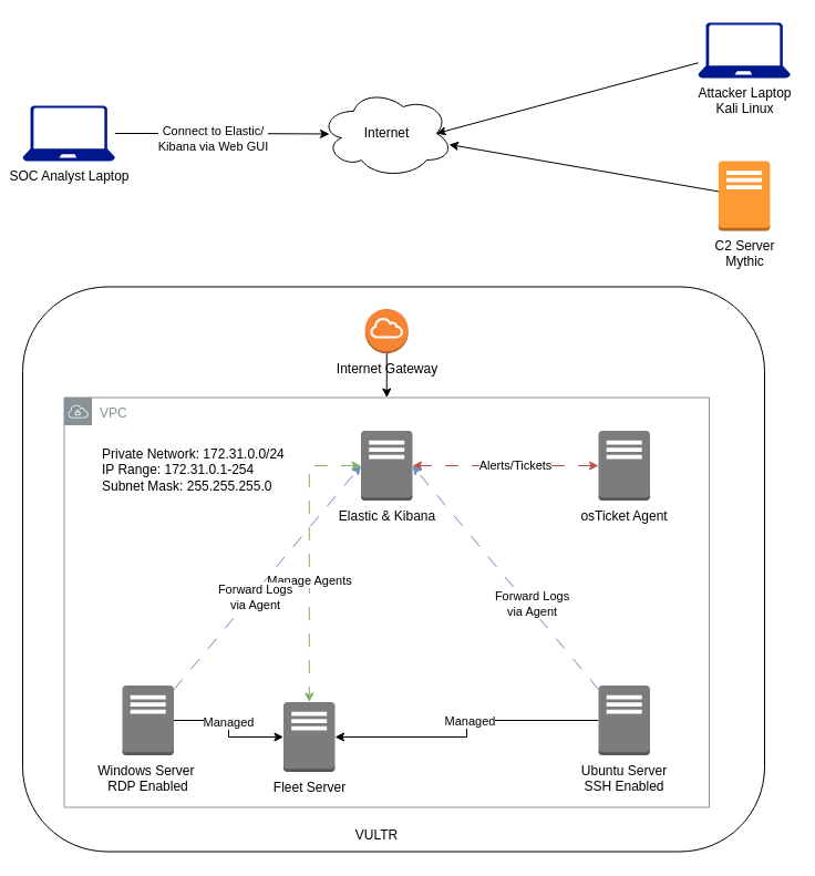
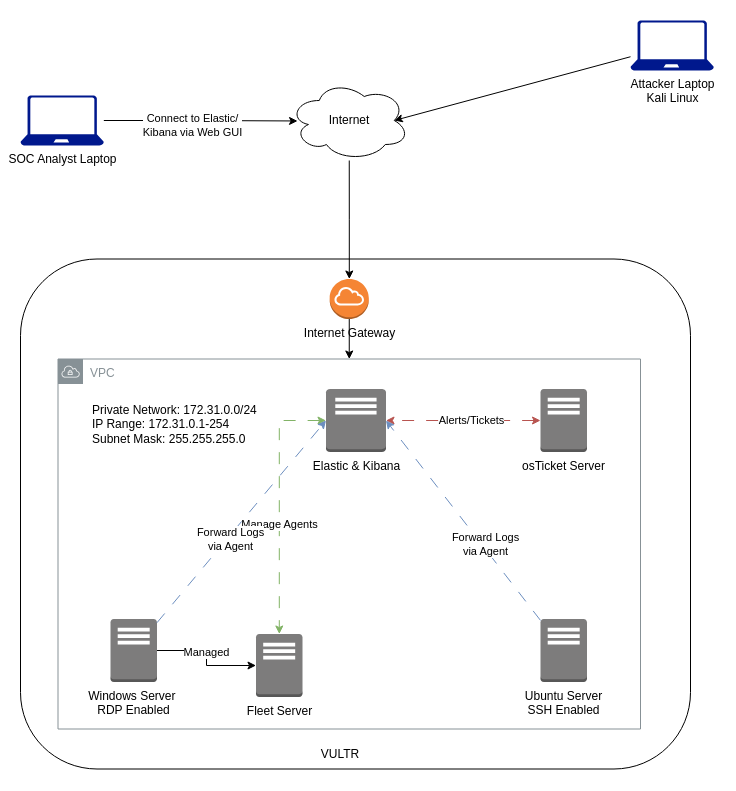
  <mxCell id="0" />
  <mxCell id="1" parent="0" />
  <mxCell id="2" value="" style="rounded=1;whiteSpace=wrap;html=1;" vertex="1" parent="1"><mxGeometry x="20" y="258.5" width="670" height="510" as="geometry" /></mxCell>
  <mxCell id="3" value="VPC" style="sketch=0;outlineConnect=0;gradientColor=none;html=1;whiteSpace=wrap;fontSize=12;fontStyle=0;shape=mxgraph.aws4.group;grIcon=mxgraph.aws4.group_vpc;strokeColor=#879196;fillColor=none;verticalAlign=top;align=left;spacingLeft=30;fontColor=#879196;dashed=0;" vertex="1" parent="1"><mxGeometry x="57.5" y="358.5" width="582.5" height="370" as="geometry" /></mxCell>
- <mxCell id="4" style="edgeStyle=orthogonalEdgeStyle;rounded=0;orthogonalLoop=1;jettySize=auto;html=1;" edge="1" parent="1" source="6" target="7"><mxGeometry relative="1" as="geometry" /></mxCell>
- <mxCell id="5" value="Managed" style="edgeLabel;html=1;align=center;verticalAlign=middle;resizable=0;points=[];" vertex="1" connectable="0" parent="4"><mxGeometry x="-0.06" y="2" relative="1" as="geometry"><mxPoint as="offset" /></mxGeometry></mxCell>
  <mxCell id="6" value="Ubuntu Server&lt;div&gt;SSH Enabled&lt;/div&gt;" style="outlineConnect=0;dashed=0;verticalLabelPosition=bottom;verticalAlign=top;align=center;html=1;shape=mxgraph.aws3.traditional_server;fillColor=#7D7C7C;gradientColor=none;" vertex="1" parent="1"><mxGeometry x="540" y="618.5" width="46.5" height="63" as="geometry" /></mxCell>
  <mxCell id="7" value="Fleet Server" style="outlineConnect=0;dashed=0;verticalLabelPosition=bottom;verticalAlign=top;align=center;html=1;shape=mxgraph.aws3.traditional_server;fillColor=#7D7C7C;gradientColor=none;" vertex="1" parent="1"><mxGeometry x="255.5" y="633.5" width="46.5" height="63" as="geometry" /></mxCell>
  <mxCell id="8" style="edgeStyle=orthogonalEdgeStyle;rounded=0;orthogonalLoop=1;jettySize=auto;html=1;" edge="1" parent="1" source="10" target="7"><mxGeometry relative="1" as="geometry" /></mxCell>
  <mxCell id="9" value="Managed" style="edgeLabel;html=1;align=center;verticalAlign=middle;resizable=0;points=[];" vertex="1" connectable="0" parent="8"><mxGeometry x="-0.127" y="-2" relative="1" as="geometry"><mxPoint x="1" y="1" as="offset" /></mxGeometry></mxCell>
  <mxCell id="10" value="Windows Server&amp;nbsp;&lt;div&gt;RDP Enabled&lt;/div&gt;" style="outlineConnect=0;dashed=0;verticalLabelPosition=bottom;verticalAlign=top;align=center;html=1;shape=mxgraph.aws3.traditional_server;fillColor=#7D7C7C;gradientColor=none;" vertex="1" parent="1"><mxGeometry x="110" y="618.5" width="46.5" height="63" as="geometry" /></mxCell>
  <mxCell id="11" style="edgeStyle=orthogonalEdgeStyle;rounded=0;orthogonalLoop=1;jettySize=auto;html=1;startArrow=classic;startFill=1;fillColor=#d5e8d4;strokeColor=#82b366;dashed=1;dashPattern=12 12;" edge="1" parent="1" source="13" target="7"><mxGeometry relative="1" as="geometry" /></mxCell>
  <mxCell id="12" value="Manage Agents" style="edgeLabel;html=1;align=center;verticalAlign=middle;resizable=0;points=[];" vertex="1" connectable="0" parent="11"><mxGeometry x="0.15" relative="1" as="geometry"><mxPoint as="offset" /></mxGeometry></mxCell>
- <mxCell id="13" value="Elastic &amp;amp; Kibana" style="outlineConnect=0;dashed=0;verticalLabelPosition=bottom;verticalAlign=top;align=center;html=1;shape=mxgraph.aws3.traditional_server;fillColor=#7D7C7C;gradientColor=none;" vertex="1" parent="1"><mxGeometry x="325.5" y="388.5" width="46.5" height="63" as="geometry" /></mxCell>
+ <mxCell id="13" value="Elastic &amp;amp; Kibana" style="outlineConnect=0;dashed=0;verticalLabelPosition=bottom;verticalAlign=top;align=center;html=1;shape=mxgraph.aws3.traditional_server;fillColor=#7D7C7C;gradientColor=none;" vertex="1" parent="1"><mxGeometry x="325.5" y="388.5" width="60" height="63" as="geometry" /></mxCell>
  <mxCell id="14" style="edgeStyle=orthogonalEdgeStyle;rounded=0;orthogonalLoop=1;jettySize=auto;html=1;startArrow=classic;startFill=1;fillColor=#f8cecc;strokeColor=#b85450;dashed=1;dashPattern=12 12;" edge="1" parent="1" source="16" target="13"><mxGeometry relative="1" as="geometry" /></mxCell>
  <mxCell id="15" value="Alerts/Tickets" style="edgeLabel;html=1;align=center;verticalAlign=middle;resizable=0;points=[];" vertex="1" connectable="0" parent="14"><mxGeometry x="-0.095" y="-1" relative="1" as="geometry"><mxPoint as="offset" /></mxGeometry></mxCell>
- <mxCell id="16" value="osTicket Agent" style="outlineConnect=0;dashed=0;verticalLabelPosition=bottom;verticalAlign=top;align=center;html=1;shape=mxgraph.aws3.traditional_server;fillColor=#7D7C7C;gradientColor=none;" vertex="1" parent="1"><mxGeometry x="540" y="388.5" width="46.5" height="63" as="geometry" /></mxCell>
- <mxCell id="17" value="C2 Server&lt;div&gt;Mythic&lt;/div&gt;" style="outlineConnect=0;dashed=0;verticalLabelPosition=bottom;verticalAlign=top;align=center;html=1;shape=mxgraph.aws3.traditional_server;fillColor=#FF9933;gradientColor=none;" vertex="1" parent="1"><mxGeometry x="648.41" y="145" width="46.5" height="63" as="geometry" /></mxCell>
+ <mxCell id="16" value="osTicket Server" style="outlineConnect=0;dashed=0;verticalLabelPosition=bottom;verticalAlign=top;align=center;html=1;shape=mxgraph.aws3.traditional_server;fillColor=#7D7C7C;gradientColor=none;" vertex="1" parent="1"><mxGeometry x="540" y="388.5" width="46.5" height="63" as="geometry" /></mxCell>
  <mxCell id="18" value="VULTR" style="text;html=1;align=center;verticalAlign=middle;whiteSpace=wrap;rounded=0;" vertex="1" parent="1"><mxGeometry x="310" y="738.5" width="60" height="30" as="geometry" /></mxCell>
  <mxCell id="19" style="rounded=0;orthogonalLoop=1;jettySize=auto;html=1;entryX=0;entryY=0.5;entryDx=0;entryDy=0;entryPerimeter=0;fillColor=#dae8fc;strokeColor=#6c8ebf;dashed=1;dashPattern=12 12;" edge="1" parent="1" source="10" target="13"><mxGeometry relative="1" as="geometry" /></mxCell>
  <mxCell id="20" value="Forward Logs&lt;div&gt;via Agent&lt;/div&gt;" style="edgeLabel;html=1;align=center;verticalAlign=middle;resizable=0;points=[];" vertex="1" connectable="0" parent="19"><mxGeometry x="-0.155" y="-3" relative="1" as="geometry"><mxPoint as="offset" /></mxGeometry></mxCell>
  <mxCell id="21" style="rounded=0;orthogonalLoop=1;jettySize=auto;html=1;entryX=1;entryY=0.5;entryDx=0;entryDy=0;entryPerimeter=0;fillColor=#dae8fc;strokeColor=#6c8ebf;dashed=1;dashPattern=12 12;" edge="1" parent="1" source="6" target="13"><mxGeometry relative="1" as="geometry" /></mxCell>
  <mxCell id="22" value="Forward Logs&lt;div&gt;via Agent&lt;/div&gt;" style="edgeLabel;html=1;align=center;verticalAlign=middle;resizable=0;points=[];" vertex="1" connectable="0" parent="21"><mxGeometry x="-0.249" y="-3" relative="1" as="geometry"><mxPoint y="1" as="offset" /></mxGeometry></mxCell>
  <mxCell id="23" value="Private Network:&amp;nbsp;&lt;span style=&quot;background-color: initial;&quot;&gt;172.31.0.0/24&lt;/span&gt;&lt;div&gt;&lt;span style=&quot;background-color: initial;&quot;&gt;IP Range: 172.31.0.1-254&lt;/span&gt;&lt;/div&gt;&lt;div&gt;&lt;span style=&quot;background-color: initial;&quot;&gt;Subnet Mask: 255.255.255.0&lt;/span&gt;&lt;/div&gt;" style="text;html=1;align=left;verticalAlign=middle;whiteSpace=wrap;rounded=0;" vertex="1" parent="1"><mxGeometry x="90" y="408.5" width="170" height="30" as="geometry" /></mxCell>
  <mxCell id="24" style="edgeStyle=orthogonalEdgeStyle;rounded=0;orthogonalLoop=1;jettySize=auto;html=1;" edge="1" parent="1" source="25" target="3"><mxGeometry relative="1" as="geometry" /></mxCell>
  <mxCell id="25" value="Internet Gateway" style="outlineConnect=0;dashed=0;verticalLabelPosition=bottom;verticalAlign=top;align=center;html=1;shape=mxgraph.aws3.internet_gateway;fillColor=#F58534;gradientColor=none;" vertex="1" parent="1"><mxGeometry x="329.19" y="278.5" width="39.12" height="40" as="geometry" /></mxCell>
+ <mxCell id="26" style="edgeStyle=orthogonalEdgeStyle;rounded=0;orthogonalLoop=1;jettySize=auto;html=1;" edge="1" parent="1" source="27" target="25"><mxGeometry relative="1" as="geometry" /></mxCell>
  <mxCell id="27" value="Internet" style="ellipse;shape=cloud;whiteSpace=wrap;html=1;" vertex="1" parent="1"><mxGeometry x="288.75" y="80" width="120" height="80" as="geometry" /></mxCell>
  <mxCell id="28" style="edgeStyle=orthogonalEdgeStyle;rounded=0;orthogonalLoop=1;jettySize=auto;html=1;entryX=0.069;entryY=0.506;entryDx=0;entryDy=0;entryPerimeter=0;" edge="1" parent="1" source="30" target="27"><mxGeometry relative="1" as="geometry" /></mxCell>
  <mxCell id="29" value="Connect to Elastic/&lt;div&gt;Kibana via Web GUI&lt;/div&gt;" style="edgeLabel;html=1;align=center;verticalAlign=middle;resizable=0;points=[];" vertex="1" connectable="0" parent="28"><mxGeometry x="-0.056" y="-4" relative="1" as="geometry"><mxPoint x="-4" as="offset" /></mxGeometry></mxCell>
  <mxCell id="30" value="SOC Analyst Laptop" style="sketch=0;aspect=fixed;pointerEvents=1;shadow=0;dashed=0;html=1;strokeColor=none;labelPosition=center;verticalLabelPosition=bottom;verticalAlign=top;align=center;fillColor=#00188D;shape=mxgraph.azure.laptop" vertex="1" parent="1"><mxGeometry x="20" y="95" width="83.33" height="50" as="geometry" /></mxCell>
  <mxCell id="31" value="Attacker Laptop&lt;div&gt;Kali Linux&lt;/div&gt;" style="sketch=0;aspect=fixed;pointerEvents=1;shadow=0;dashed=0;html=1;strokeColor=none;labelPosition=center;verticalLabelPosition=bottom;verticalAlign=top;align=center;fillColor=#00188D;shape=mxgraph.azure.laptop" vertex="1" parent="1"><mxGeometry x="630" y="20" width="83.33" height="50" as="geometry" /></mxCell>
- <mxCell id="32" style="rounded=0;orthogonalLoop=1;jettySize=auto;html=1;entryX=0.969;entryY=0.625;entryDx=0;entryDy=0;entryPerimeter=0;" edge="1" parent="1" source="17" target="27"><mxGeometry relative="1" as="geometry" /></mxCell>
  <mxCell id="33" style="rounded=0;orthogonalLoop=1;jettySize=auto;html=1;entryX=0.875;entryY=0.5;entryDx=0;entryDy=0;entryPerimeter=0;" edge="1" parent="1" source="31" target="27"><mxGeometry relative="1" as="geometry" /></mxCell>
